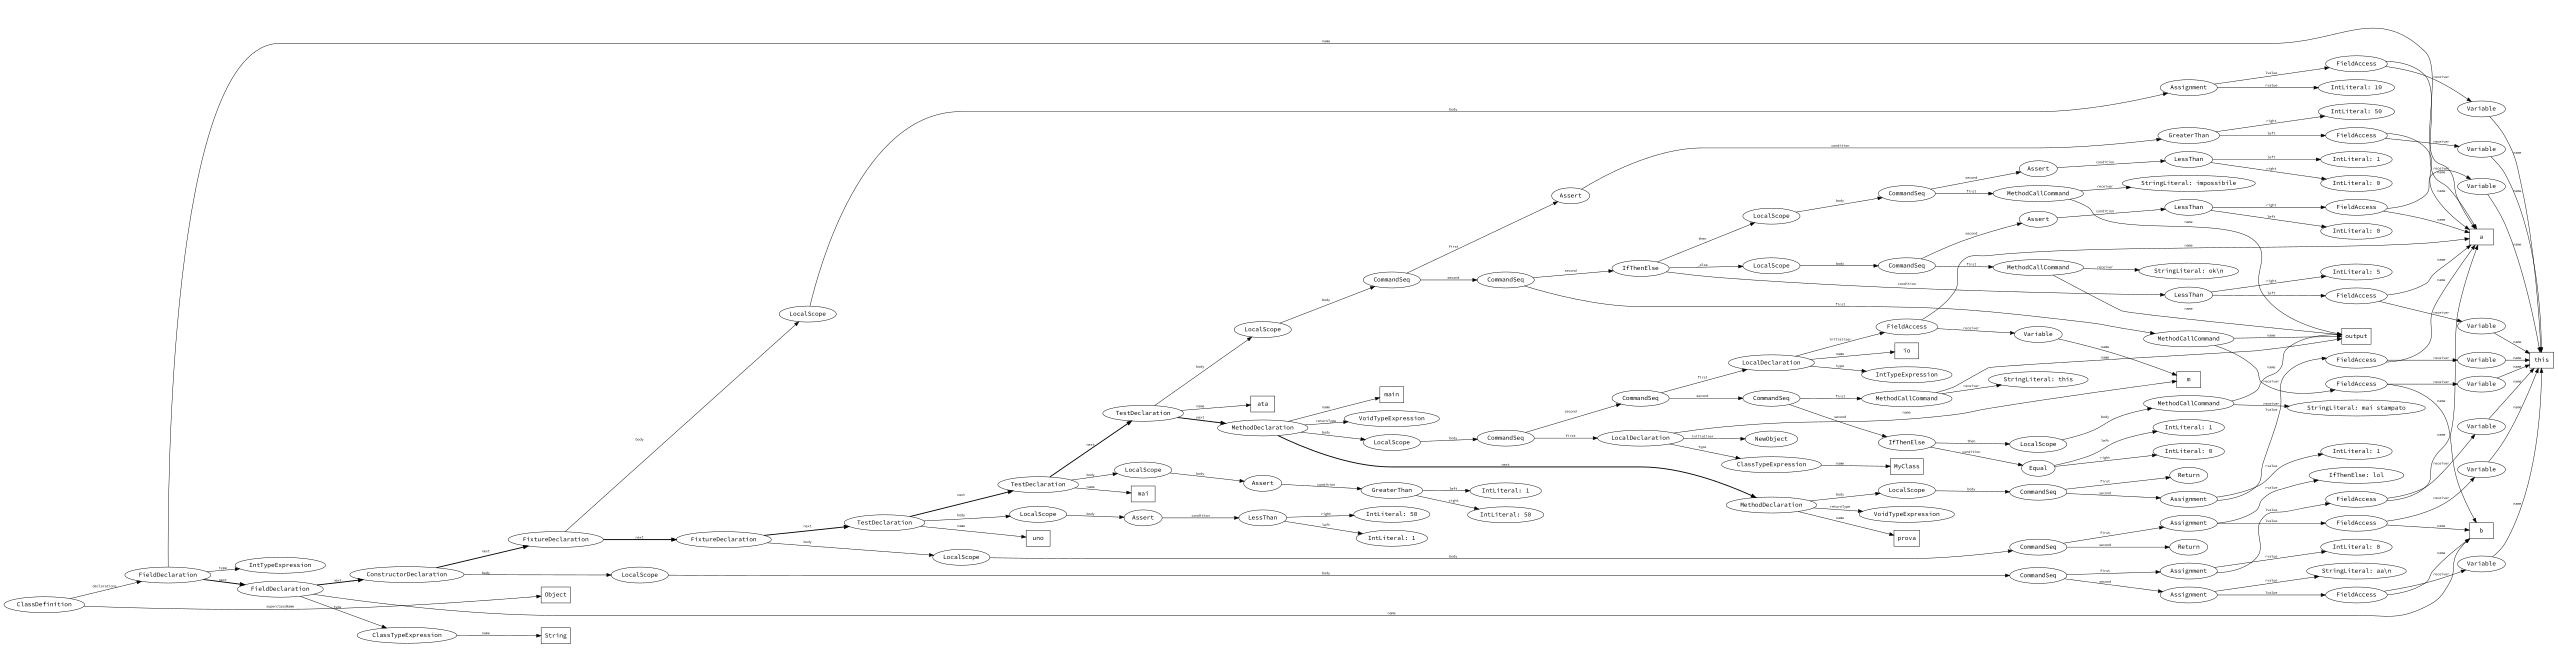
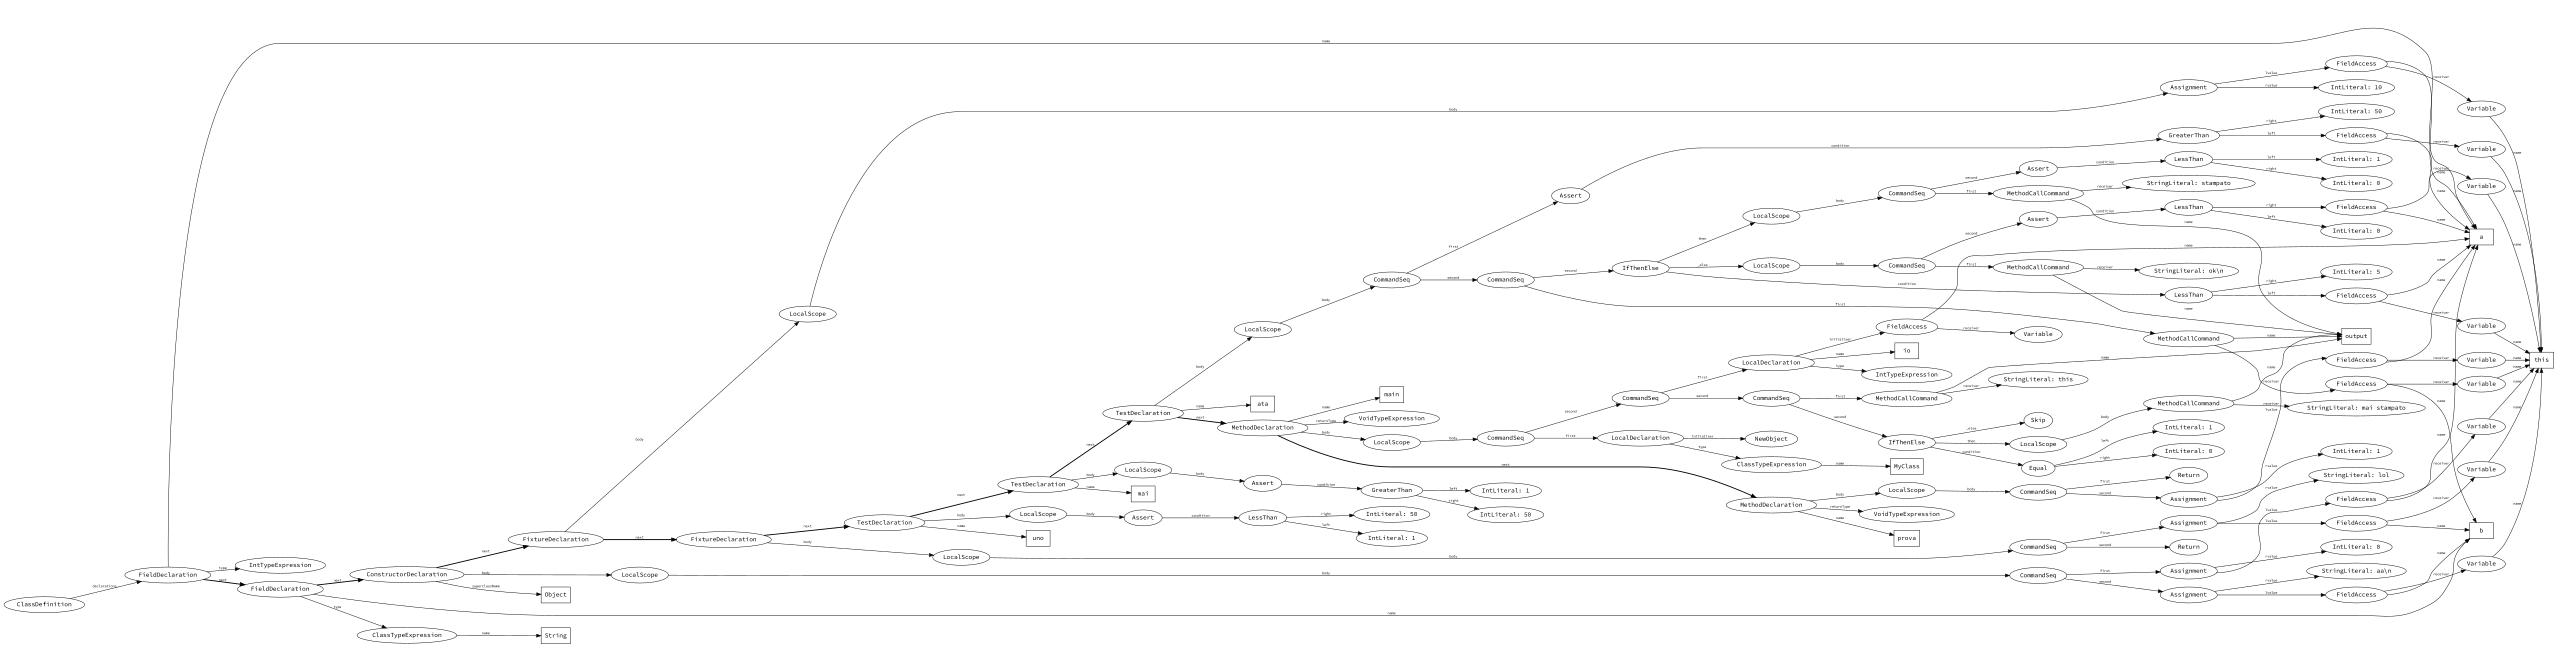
  digraph {
    fontname="Source Code Pro"
    rankdir=LR
    node [fontname="Source Code Pro"]
    edge [fontname="Source Code Pro" fontsize=8]
    n1 [label=ClassDefinition]
    n2 [label=Object shape=box]
    n3 [label=FieldDeclaration]
    n4 [label=MyClass shape=box]
    n5 [label=IntTypeExpression]
    n6 [label=a shape=box]
    n7 [label=FieldDeclaration]
    n8 [label=ClassTypeExpression]
    n9 [label=b shape=box]
    n10 [label=ConstructorDeclaration]
    n11 [label=String shape=box]
    n12 [label=LocalScope]
    n13 [label=FixtureDeclaration]
    n14 [label=CommandSeq]
    n15 [label=LocalScope]
    n16 [label=FixtureDeclaration]
    n17 [label=Assignment]
    n18 [label=Assignment]
    n19 [label=FieldAccess]
    n20 [label="IntLiteral: 0"]
    n21 [label=FieldAccess]
    n22 [label="StringLiteral: aa\\n"]
    n23 [label=Variable]
    n24 [label=this shape=box]
    n25 [label=Variable]
    n26 [label=Assignment]
    n27 [label=LocalScope]
    n28 [label=TestDeclaration]
    n29 [label=FieldAccess]
    n30 [label="IntLiteral: 10"]
    n31 [label=Variable]
    n32 [label=CommandSeq]
    n33 [label=uno shape=box]
    n34 [label=LocalScope]
    n35 [label=TestDeclaration]
    n36 [label=Assignment]
    n37 [label=Return]
    n38 [label=FieldAccess]
-   n39 [label="IfThenElse: lol"]
+   n39 [label="StringLiteral: lol"]
    n40 [label=Variable]
    n41 [label=Assert]
    n42 [label=mai shape=box]
    n43 [label=LocalScope]
    n44 [label=TestDeclaration]
    n45 [label=LessThan]
    n46 [label="IntLiteral: 1"]
    n47 [label="IntLiteral: 50"]
    n48 [label=Assert]
    n49 [label=ata shape=box]
    n50 [label=LocalScope]
    n51 [label=MethodDeclaration]
    n52 [label=GreaterThan]
    n53 [label="IntLiteral: 1"]
    n54 [label="IntLiteral: 50"]
    n55 [label=CommandSeq]
    n56 [label=VoidTypeExpression]
    n57 [label=main shape=box]
    n58 [label=LocalScope]
    n59 [label=MethodDeclaration]
    n60 [label=Assert]
    n61 [label=CommandSeq]
    n62 [label=GreaterThan]
    n63 [label=MethodCallCommand]
    n64 [label=IfThenElse]
    n65 [label=FieldAccess]
    n66 [label="IntLiteral: 50"]
    n67 [label=Variable]
    n68 [label=FieldAccess]
    n69 [label=output shape=box]
    n70 [label=LessThan]
    n71 [label=LocalScope]
    n72 [label=LocalScope]
    n73 [label=Variable]
    n74 [label=FieldAccess]
    n75 [label="IntLiteral: 5"]
    n76 [label=CommandSeq]
    n77 [label=CommandSeq]
    n78 [label=Variable]
    n79 [label=MethodCallCommand]
    n80 [label=Assert]
-   n81 [label="StringLiteral: impossibile"]
+   n81 [label="StringLiteral: stampato"]
    n82 [label=LessThan]
    n83 [label="IntLiteral: 1"]
    n84 [label="IntLiteral: 0"]
    n85 [label=MethodCallCommand]
    n86 [label=Assert]
    n87 [label="StringLiteral: ok\\n"]
    n88 [label=LessThan]
    n89 [label="IntLiteral: 0"]
    n90 [label=FieldAccess]
    n91 [label=Variable]
    n92 [label=CommandSeq]
    n93 [label=VoidTypeExpression]
    n94 [label=prova shape=box]
    n95 [label=LocalScope]
    n96 [label=LocalDeclaration]
    n97 [label=CommandSeq]
    n98 [label=ClassTypeExpression]
-   n99 [label=m shape=box]
    n100 [label=NewObject]
    n101 [label=LocalDeclaration]
    n102 [label=CommandSeq]
    n103 [label=IntTypeExpression]
    n104 [label=io shape=box]
    n105 [label=FieldAccess]
    n106 [label=MethodCallCommand]
    n107 [label=IfThenElse]
    n108 [label=Variable]
    n109 [label="StringLiteral: this"]
    n110 [label=Equal]
    n111 [label=LocalScope]
+   n112 [label=Skip]
    n113 [label="IntLiteral: 1"]
    n114 [label="IntLiteral: 0"]
    n115 [label=MethodCallCommand]
    n116 [label="StringLiteral: mai stampato"]
    n117 [label=CommandSeq]
    n118 [label=Return]
    n119 [label=Assignment]
    n120 [label=FieldAccess]
    n121 [label="IntLiteral: 1"]
    n122 [label=Variable]
-   n1 -> n2 [label=superclassName]
+   n10 -> n2 [label=superclassName]
    n1 -> n3 [label=declarations]
    n3 -> n5 [label=type]
    n3 -> n6 [label=name]
    n3 -> n7 [label=next style=bold]
    n7 -> n8 [label=type]
    n7 -> n9 [label=name]
    n7 -> n10 [label=next style=bold]
    n8 -> n11 [label=name]
    n10 -> n12 [label=body]
    n10 -> n13 [label=next style=bold]
    n12 -> n14 [label=body]
    n13 -> n15 [label=body]
    n13 -> n16 [label=next style=bold]
    n14 -> n17 [label=first]
    n14 -> n18 [label=second]
    n15 -> n26 [label=body]
    n16 -> n27 [label=body]
    n16 -> n28 [label=next style=bold]
    n17 -> n19 [label=lvalue]
    n17 -> n20 [label=rvalue]
    n18 -> n21 [label=lvalue]
    n18 -> n22 [label=rvalue]
    n19 -> n6 [label=name]
    n19 -> n23 [label=receiver]
    n21 -> n9 [label=name]
    n21 -> n25 [label=receiver]
    n23 -> n24 [label=name]
    n25 -> n24 [label=name]
    n26 -> n29 [label=lvalue]
    n26 -> n30 [label=rvalue]
    n27 -> n32 [label=body]
    n28 -> n33 [label=name]
    n28 -> n34 [label=body]
    n28 -> n35 [label=next style=bold]
    n29 -> n6 [label=name]
    n29 -> n31 [label=receiver]
    n31 -> n24 [label=name]
    n32 -> n36 [label=first]
    n32 -> n37 [label=second]
    n34 -> n41 [label=body]
    n35 -> n42 [label=name]
    n35 -> n43 [label=body]
    n35 -> n44 [label=next style=bold]
    n36 -> n38 [label=lvalue]
    n36 -> n39 [label=rvalue]
    n38 -> n9 [label=name]
    n38 -> n40 [label=receiver]
    n40 -> n24 [label=name]
    n41 -> n45 [label=condition]
    n43 -> n48 [label=body]
    n44 -> n49 [label=name]
    n44 -> n50 [label=body]
    n44 -> n51 [label=next style=bold]
    n45 -> n46 [label=left]
    n45 -> n47 [label=right]
    n48 -> n52 [label=condition]
    n50 -> n55 [label=body]
    n51 -> n56 [label=returnType]
    n51 -> n57 [label=name]
    n51 -> n58 [label=body]
    n51 -> n59 [label=next style=bold]
    n52 -> n53 [label=left]
    n52 -> n54 [label=right]
    n55 -> n60 [label=first]
    n55 -> n61 [label=second]
    n58 -> n92 [label=body]
    n59 -> n93 [label=returnType]
    n59 -> n94 [label=name]
    n59 -> n95 [label=body]
    n60 -> n62 [label=condition]
    n61 -> n63 [label=first]
    n61 -> n64 [label=second]
    n62 -> n65 [label=left]
    n62 -> n66 [label=right]
    n63 -> n68 [label=receiver]
    n63 -> n69 [label=name]
    n64 -> n70 [label=condition]
    n64 -> n71 [label=then]
    n64 -> n72 [label=_else]
    n65 -> n6 [label=name]
    n65 -> n67 [label=receiver]
    n67 -> n24 [label=name]
    n68 -> n9 [label=name]
    n68 -> n73 [label=receiver]
    n70 -> n74 [label=left]
    n70 -> n75 [label=right]
    n71 -> n76 [label=body]
    n72 -> n77 [label=body]
    n73 -> n24 [label=name]
    n74 -> n6 [label=name]
    n74 -> n78 [label=receiver]
    n76 -> n79 [label=first]
    n76 -> n80 [label=second]
    n77 -> n85 [label=first]
    n77 -> n86 [label=second]
    n78 -> n24 [label=name]
    n79 -> n69 [label=name]
    n79 -> n81 [label=receiver]
    n80 -> n82 [label=condition]
    n82 -> n83 [label=left]
    n82 -> n84 [label=right]
    n85 -> n69 [label=name]
    n85 -> n87 [label=receiver]
    n86 -> n88 [label=condition]
    n88 -> n89 [label=left]
    n88 -> n90 [label=right]
    n90 -> n6 [label=name]
    n90 -> n91 [label=receiver]
    n91 -> n24 [label=name]
    n92 -> n96 [label=first]
    n92 -> n97 [label=second]
    n95 -> n117 [label=body]
    n96 -> n98 [label=type]
-   n96 -> n99 [label=name]
    n96 -> n100 [label=initialiser]
    n97 -> n101 [label=first]
    n97 -> n102 [label=second]
    n98 -> n4 [label=name]
    n101 -> n103 [label=type]
    n101 -> n104 [label=name]
    n101 -> n105 [label=initialiser]
    n102 -> n106 [label=first]
    n102 -> n107 [label=second]
    n105 -> n6 [label=name]
    n105 -> n108 [label=receiver]
    n106 -> n69 [label=name]
    n106 -> n109 [label=receiver]
    n107 -> n110 [label=condition]
    n107 -> n111 [label=then]
-   n108 -> n99 [label=name]
+   n107 -> n112 [label=_else]
    n110 -> n113 [label=left]
    n110 -> n114 [label=right]
    n111 -> n115 [label=body]
    n115 -> n69 [label=name]
    n115 -> n116 [label=receiver]
    n117 -> n118 [label=first]
    n117 -> n119 [label=second]
    n119 -> n120 [label=lvalue]
    n119 -> n121 [label=rvalue]
    n120 -> n6 [label=name]
    n120 -> n122 [label=receiver]
    n122 -> n24 [label=name]
  }
